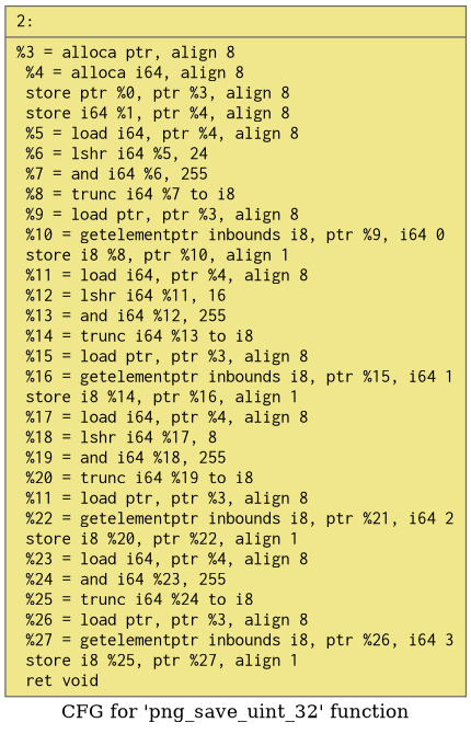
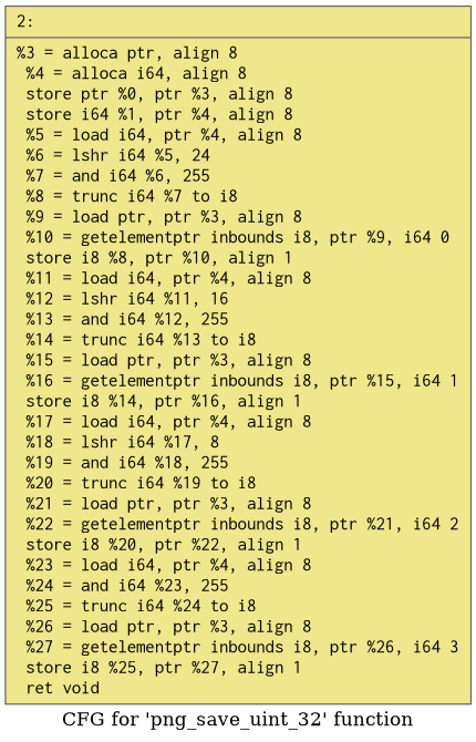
  digraph {
    label="CFG for 'png_save_uint_32' function"
-   n1 [color=gray40 fillcolor=khaki fontname=Courier label="{2:\l|  %3 = alloca ptr, align 8\l  %4 = alloca i64, align 8\l  store ptr %0, ptr %3, align 8\l  store i64 %1, ptr %4, align 8\l  %5 = load i64, ptr %4, align 8\l  %6 = lshr i64 %5, 24\l  %7 = and i64 %6, 255\l  %8 = trunc i64 %7 to i8\l  %9 = load ptr, ptr %3, align 8\l  %10 = getelementptr inbounds i8, ptr %9, i64 0\l  store i8 %8, ptr %10, align 1\l  %11 = load i64, ptr %4, align 8\l  %12 = lshr i64 %11, 16\l  %13 = and i64 %12, 255\l  %14 = trunc i64 %13 to i8\l  %15 = load ptr, ptr %3, align 8\l  %16 = getelementptr inbounds i8, ptr %15, i64 1\l  store i8 %14, ptr %16, align 1\l  %17 = load i64, ptr %4, align 8\l  %18 = lshr i64 %17, 8\l  %19 = and i64 %18, 255\l  %20 = trunc i64 %19 to i8\l  %11 = load ptr, ptr %3, align 8\l  %22 = getelementptr inbounds i8, ptr %21, i64 2\l  store i8 %20, ptr %22, align 1\l  %23 = load i64, ptr %4, align 8\l  %24 = and i64 %23, 255\l  %25 = trunc i64 %24 to i8\l  %26 = load ptr, ptr %3, align 8\l  %27 = getelementptr inbounds i8, ptr %26, i64 3\l  store i8 %25, ptr %27, align 1\l  ret void\l}" shape=record style=filled]
+   n1 [color=gray40 fillcolor=khaki fontname=Courier label="{2:\l|  %3 = alloca ptr, align 8\l  %4 = alloca i64, align 8\l  store ptr %0, ptr %3, align 8\l  store i64 %1, ptr %4, align 8\l  %5 = load i64, ptr %4, align 8\l  %6 = lshr i64 %5, 24\l  %7 = and i64 %6, 255\l  %8 = trunc i64 %7 to i8\l  %9 = load ptr, ptr %3, align 8\l  %10 = getelementptr inbounds i8, ptr %9, i64 0\l  store i8 %8, ptr %10, align 1\l  %11 = load i64, ptr %4, align 8\l  %12 = lshr i64 %11, 16\l  %13 = and i64 %12, 255\l  %14 = trunc i64 %13 to i8\l  %15 = load ptr, ptr %3, align 8\l  %16 = getelementptr inbounds i8, ptr %15, i64 1\l  store i8 %14, ptr %16, align 1\l  %17 = load i64, ptr %4, align 8\l  %18 = lshr i64 %17, 8\l  %19 = and i64 %18, 255\l  %20 = trunc i64 %19 to i8\l  %21 = load ptr, ptr %3, align 8\l  %22 = getelementptr inbounds i8, ptr %21, i64 2\l  store i8 %20, ptr %22, align 1\l  %23 = load i64, ptr %4, align 8\l  %24 = and i64 %23, 255\l  %25 = trunc i64 %24 to i8\l  %26 = load ptr, ptr %3, align 8\l  %27 = getelementptr inbounds i8, ptr %26, i64 3\l  store i8 %25, ptr %27, align 1\l  ret void\l}" shape=record style=filled]
  }
